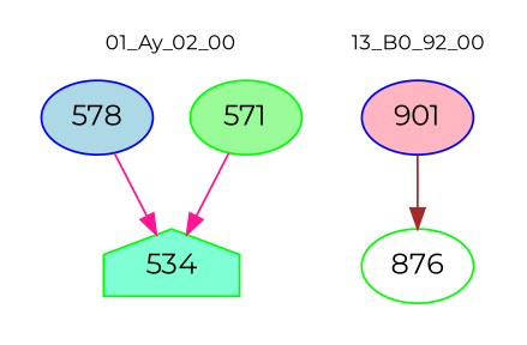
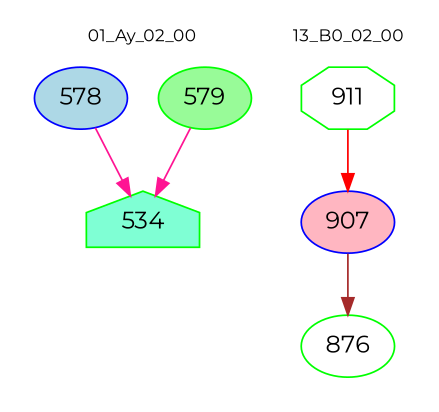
  digraph {
    fontname=Montserrat
    node [color=green fillcolor=white fontname=Montserrat shape=ellipse style=filled]
    edge [color=deeppink fontname=Montserrat]
-   n1 [fillcolor=palegreen label=571]
+   n1 [fillcolor=palegreen label=579]
    n2 [color=blue fillcolor=lightblue label=578]
    n3 [fillcolor=aquamarine label=534 shape=house]
-   n5 [color=blue fillcolor=lightpink label=901]
+   n4 [label=911 shape=octagon]
+   n5 [color=blue fillcolor=lightpink label=907]
    n6 [label=876]
    subgraph cluster_1 {
      color=white
      fontsize=10
      label="01_Ay_02_00"
      n1
      n2
      n3
    }
    subgraph cluster_2 {
      color=white
      fontsize=10
-     label="13_B0_92_00"
+     label="13_B0_02_00"
+     n4
      n5
      n6
    }
    n1 -> n3
    n2 -> n3
+   n4 -> n5 [color=red]
    n5 -> n6 [color=brown]
  }
